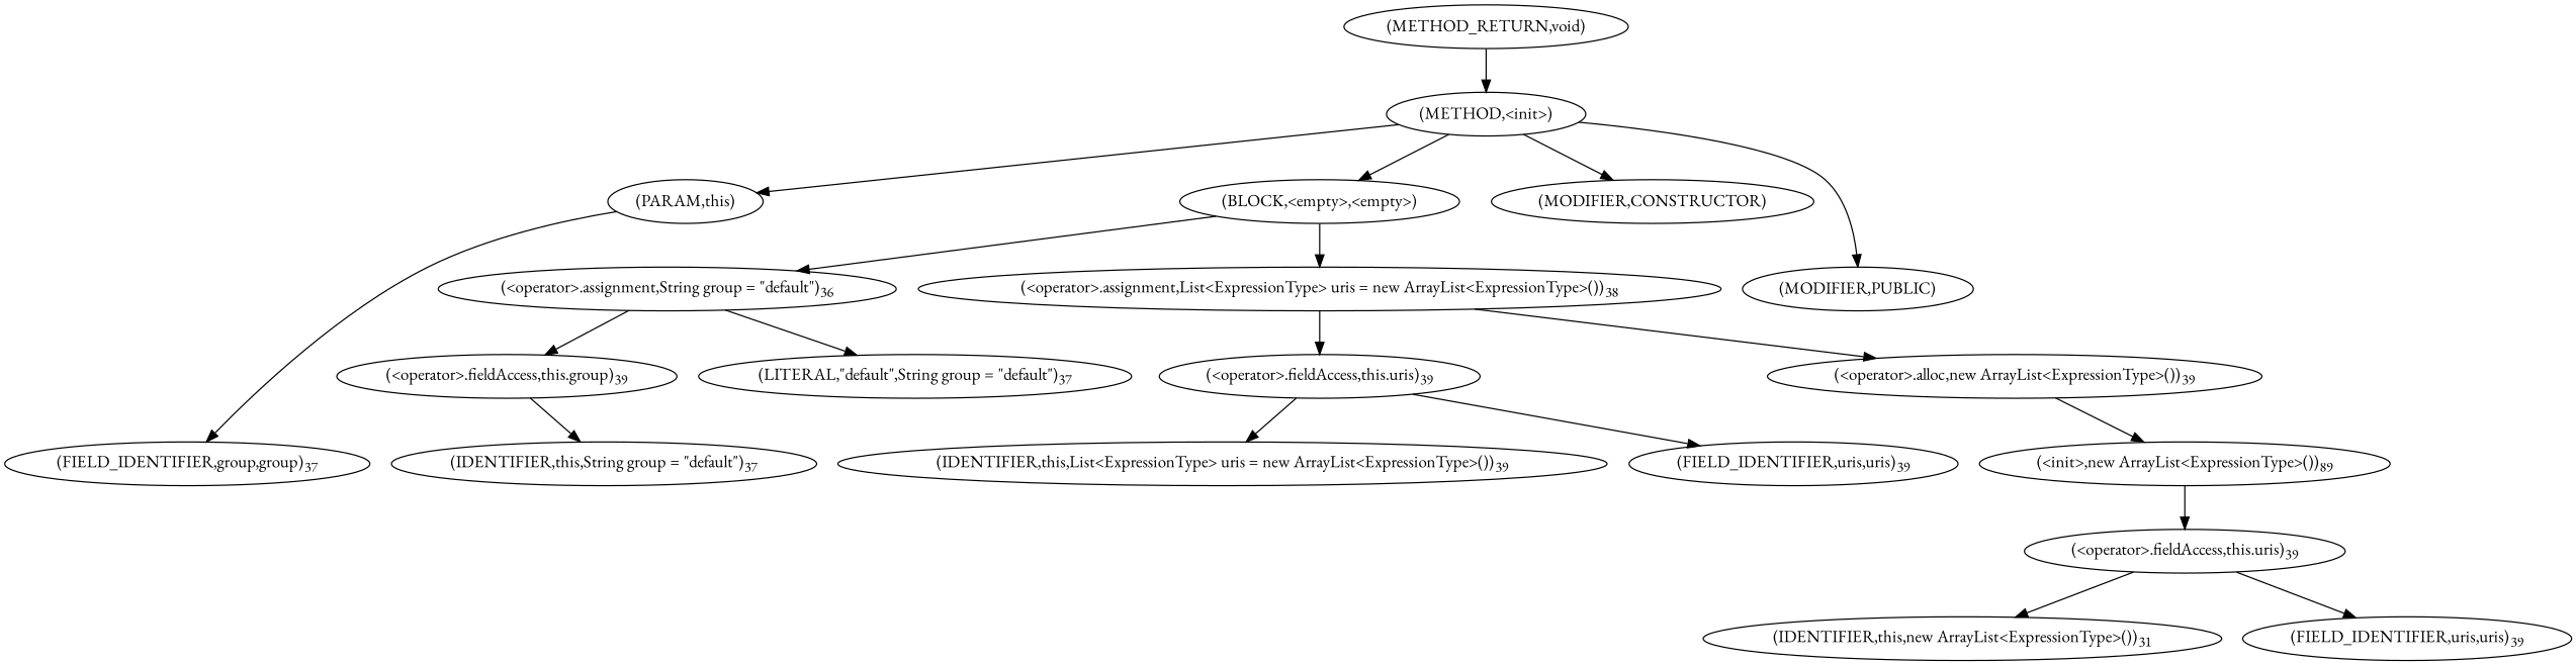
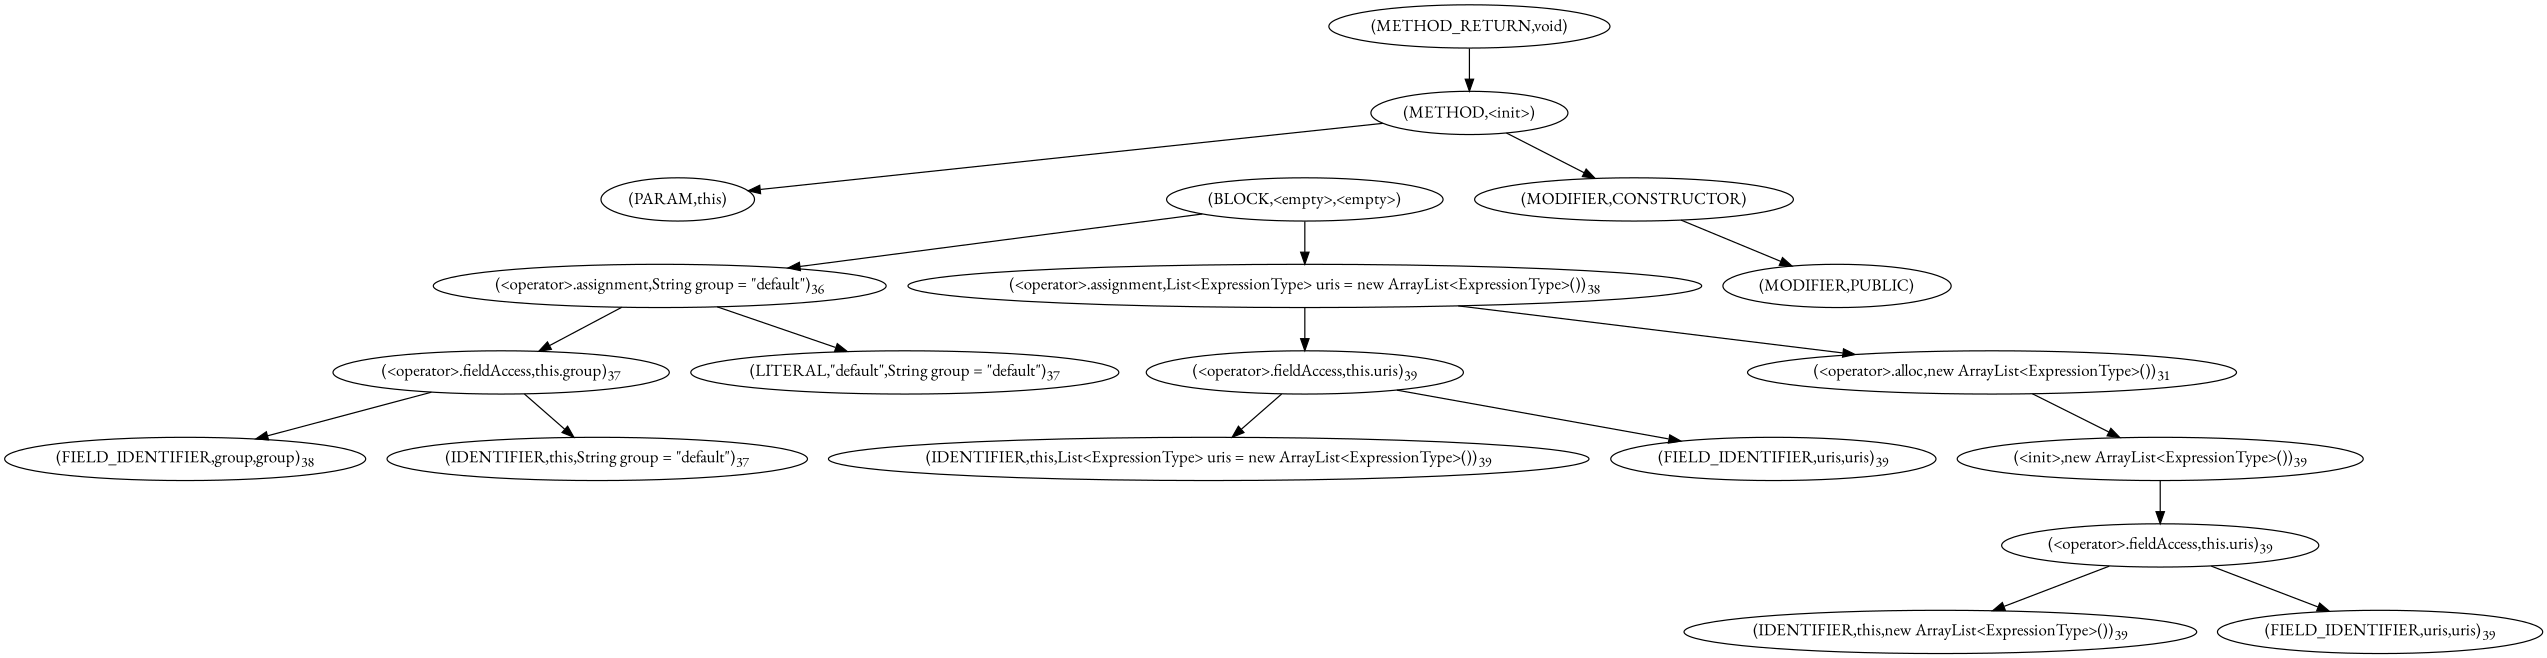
  digraph {
    fontname="EB Garamond"
    node [fontname="EB Garamond"]
    edge [fontname="EB Garamond"]
    n1 [label=<(METHOD,&lt;init&gt;)>]
    n2 [label=<(PARAM,this)>]
    n3 [label=<(BLOCK,&lt;empty&gt;,&lt;empty&gt;)>]
    n4 [label=<(MODIFIER,CONSTRUCTOR)>]
    n5 [label=<(MODIFIER,PUBLIC)>]
    n6 [label=<(&lt;operator&gt;.assignment,String group = &quot;default&quot;)<SUB>36</SUB>>]
    n7 [label=<(&lt;operator&gt;.assignment,List&lt;ExpressionType&gt; uris = new ArrayList&lt;ExpressionType&gt;())<SUB>38</SUB>>]
    n8 [label=<(METHOD_RETURN,void)>]
-   n9 [label=<(&lt;operator&gt;.fieldAccess,this.group)<SUB>39</SUB>>]
+   n9 [label=<(&lt;operator&gt;.fieldAccess,this.group)<SUB>37</SUB>>]
    n10 [label=<(LITERAL,&quot;default&quot;,String group = &quot;default&quot;)<SUB>37</SUB>>]
    n11 [label=<(&lt;operator&gt;.fieldAccess,this.uris)<SUB>39</SUB>>]
-   n12 [label=<(&lt;operator&gt;.alloc,new ArrayList&lt;ExpressionType&gt;())<SUB>39</SUB>>]
-   n13 [label=<(&lt;init&gt;,new ArrayList&lt;ExpressionType&gt;())<SUB>89</SUB>>]
+   n12 [label=<(&lt;operator&gt;.alloc,new ArrayList&lt;ExpressionType&gt;())<SUB>31</SUB>>]
+   n13 [label=<(&lt;init&gt;,new ArrayList&lt;ExpressionType&gt;())<SUB>39</SUB>>]
    n14 [label=<(&lt;operator&gt;.fieldAccess,this.uris)<SUB>39</SUB>>]
    n15 [label=<(IDENTIFIER,this,String group = &quot;default&quot;)<SUB>37</SUB>>]
-   n16 [label=<(FIELD_IDENTIFIER,group,group)<SUB>37</SUB>>]
+   n16 [label=<(FIELD_IDENTIFIER,group,group)<SUB>38</SUB>>]
    n17 [label=<(IDENTIFIER,this,List&lt;ExpressionType&gt; uris = new ArrayList&lt;ExpressionType&gt;())<SUB>39</SUB>>]
    n18 [label=<(FIELD_IDENTIFIER,uris,uris)<SUB>39</SUB>>]
-   n19 [label=<(IDENTIFIER,this,new ArrayList&lt;ExpressionType&gt;())<SUB>31</SUB>>]
+   n19 [label=<(IDENTIFIER,this,new ArrayList&lt;ExpressionType&gt;())<SUB>39</SUB>>]
    n20 [label=<(FIELD_IDENTIFIER,uris,uris)<SUB>39</SUB>>]
    n1 -> n2
-   n1 -> n3
    n1 -> n4
-   n1 -> n5
+   n4 -> n5
    n3 -> n6
    n3 -> n7
    n6 -> n9
    n6 -> n10
    n7 -> n11
    n7 -> n12
    n8 -> n1
    n9 -> n15
-   n2 -> n16
+   n9 -> n16
    n11 -> n17
    n11 -> n18
    n12 -> n13
    n13 -> n14
    n14 -> n19
    n14 -> n20
  }
